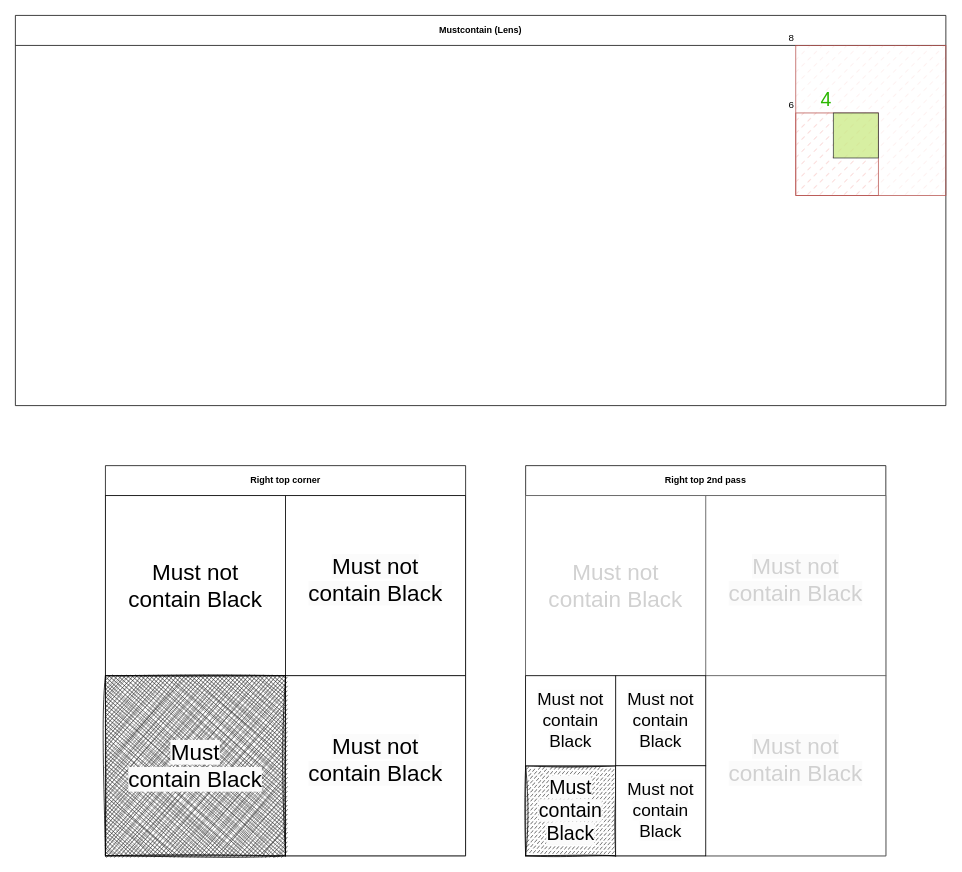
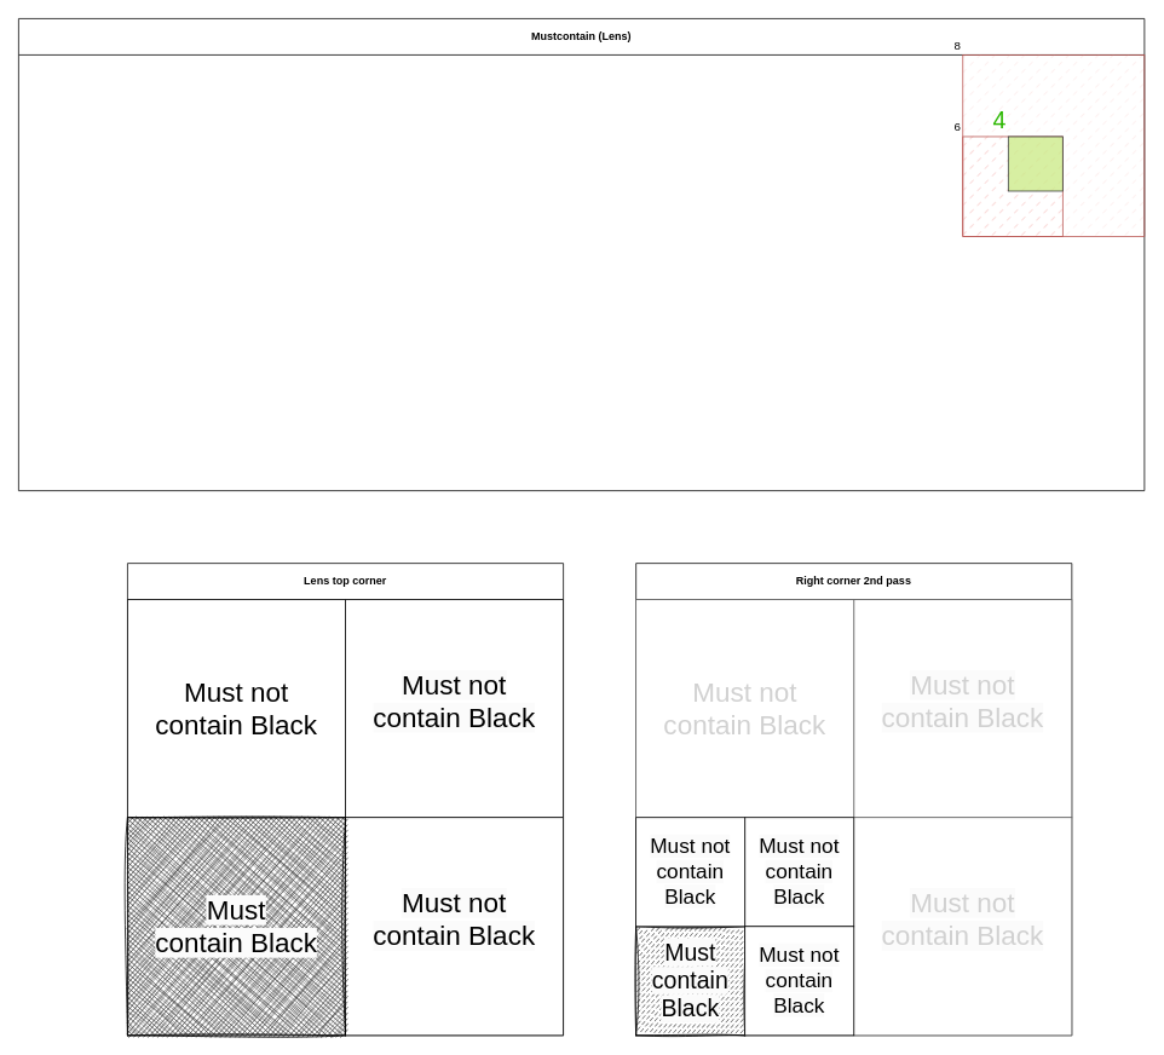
  <mxCell id="0" />
  <mxCell id="1" parent="0" />
  <mxCell id="2" value="Mustcontain (Lens)" style="swimlane;whiteSpace=wrap;html=1;startSize=40;fillStyle=hatch;" vertex="1" parent="1"><mxGeometry x="20" y="20" width="1240" height="520" as="geometry" /></mxCell>
  <mxCell id="3" value="" style="shape=image;verticalLabelPosition=top;labelBackgroundColor=default;verticalAlign=bottom;aspect=fixed;imageAspect=0;image=https://boonepeter.github.io/imgs/spotify/spotify_track_6vQN2a9QSgWcm74KEZYfDL.jpg;labelPosition=center;align=center;" vertex="1" parent="2"><mxGeometry x="120" y="160" width="1000" height="250" as="geometry" /></mxCell>
  <mxCell id="4" value="&lt;font style=&quot;font-size: 13px;&quot;&gt;8&lt;/font&gt;" style="whiteSpace=wrap;html=1;aspect=fixed;fillStyle=dashed;fillColor=#f8cecc;strokeColor=#b85450;glass=0;fillOpacity=50;align=right;labelPosition=left;verticalLabelPosition=top;verticalAlign=bottom;" vertex="1" parent="2"><mxGeometry x="1040" y="40" width="200" height="200" as="geometry" /></mxCell>
  <mxCell id="5" value="&lt;font style=&quot;font-size: 13px;&quot;&gt;6&lt;/font&gt;" style="whiteSpace=wrap;html=1;aspect=fixed;fillStyle=dashed;glass=0;fillOpacity=100;align=right;labelPosition=left;verticalLabelPosition=top;verticalAlign=bottom;fillColor=#f8cecc;strokeColor=#b85450;" vertex="1" parent="2"><mxGeometry x="1040" y="130" width="110" height="110" as="geometry" /></mxCell>
  <mxCell id="6" value="&lt;font style=&quot;font-size: 26px; color: rgb(44, 183, 0);&quot;&gt;4&lt;/font&gt;" style="whiteSpace=wrap;html=1;aspect=fixed;fillStyle=solid;fillColor=#cdeb8b;strokeColor=#36393d;glass=0;fillOpacity=80;align=right;direction=south;labelPosition=left;verticalLabelPosition=top;verticalAlign=bottom;gradientColor=none;" vertex="1" parent="2"><mxGeometry x="1090" y="130" width="60" height="60" as="geometry" /></mxCell>
- <mxCell id="7" value="Right top corner" style="swimlane;whiteSpace=wrap;html=1;startSize=40;" vertex="1" parent="1"><mxGeometry x="140" y="620" width="480" height="520" as="geometry" /></mxCell>
+ <mxCell id="7" value="Lens top corner" style="swimlane;whiteSpace=wrap;html=1;startSize=40;" vertex="1" parent="1"><mxGeometry x="140" y="620" width="480" height="520" as="geometry" /></mxCell>
  <mxCell id="8" value="&#10;&lt;span style=&quot;color: rgb(0, 0, 0); font-family: Helvetica; font-size: 30px; font-style: normal; font-variant-ligatures: normal; font-variant-caps: normal; font-weight: 400; letter-spacing: normal; orphans: 2; text-align: center; text-indent: 0px; text-transform: none; widows: 2; word-spacing: 0px; -webkit-text-stroke-width: 0px; white-space: normal; background-color: rgb(251, 251, 251); text-decoration-thickness: initial; text-decoration-style: initial; text-decoration-color: initial; display: inline !important; float: none;&quot;&gt;Must not&lt;/span&gt;&lt;br style=&quot;forced-color-adjust: none; color: rgb(0, 0, 0); font-family: Helvetica; font-size: 30px; font-style: normal; font-variant-ligatures: normal; font-variant-caps: normal; font-weight: 400; letter-spacing: normal; orphans: 2; text-align: center; text-indent: 0px; text-transform: none; widows: 2; word-spacing: 0px; -webkit-text-stroke-width: 0px; white-space: normal; background-color: rgb(251, 251, 251); text-decoration-thickness: initial; text-decoration-style: initial; text-decoration-color: initial;&quot;&gt;&lt;span style=&quot;color: rgb(0, 0, 0); font-family: Helvetica; font-size: 30px; font-style: normal; font-variant-ligatures: normal; font-variant-caps: normal; font-weight: 400; letter-spacing: normal; orphans: 2; text-align: center; text-indent: 0px; text-transform: none; widows: 2; word-spacing: 0px; -webkit-text-stroke-width: 0px; white-space: normal; background-color: rgb(251, 251, 251); text-decoration-thickness: initial; text-decoration-style: initial; text-decoration-color: initial; display: inline !important; float: none;&quot;&gt;contain Black&lt;/span&gt;&#10;&#10;" style="whiteSpace=wrap;html=1;aspect=fixed;" vertex="1" parent="7"><mxGeometry x="240" y="40" width="240" height="240" as="geometry" /></mxCell>
  <mxCell id="9" value="&lt;font style=&quot;font-size: 30px;&quot;&gt;Must not &lt;br&gt;contain Black&lt;/font&gt;" style="whiteSpace=wrap;html=1;aspect=fixed;" vertex="1" parent="7"><mxGeometry y="40" width="240" height="240" as="geometry" /></mxCell>
  <mxCell id="10" value="&#10;&lt;span style=&quot;color: rgb(0, 0, 0); font-family: Helvetica; font-size: 30px; font-style: normal; font-variant-ligatures: normal; font-variant-caps: normal; font-weight: 400; letter-spacing: normal; orphans: 2; text-align: center; text-indent: 0px; text-transform: none; widows: 2; word-spacing: 0px; -webkit-text-stroke-width: 0px; white-space: normal; background-color: rgb(251, 251, 251); text-decoration-thickness: initial; text-decoration-style: initial; text-decoration-color: initial; display: inline !important; float: none;&quot;&gt;Must not&lt;/span&gt;&lt;br style=&quot;forced-color-adjust: none; color: rgb(0, 0, 0); font-family: Helvetica; font-size: 30px; font-style: normal; font-variant-ligatures: normal; font-variant-caps: normal; font-weight: 400; letter-spacing: normal; orphans: 2; text-align: center; text-indent: 0px; text-transform: none; widows: 2; word-spacing: 0px; -webkit-text-stroke-width: 0px; white-space: normal; background-color: rgb(251, 251, 251); text-decoration-thickness: initial; text-decoration-style: initial; text-decoration-color: initial;&quot;&gt;&lt;span style=&quot;color: rgb(0, 0, 0); font-family: Helvetica; font-size: 30px; font-style: normal; font-variant-ligatures: normal; font-variant-caps: normal; font-weight: 400; letter-spacing: normal; orphans: 2; text-align: center; text-indent: 0px; text-transform: none; widows: 2; word-spacing: 0px; -webkit-text-stroke-width: 0px; white-space: normal; background-color: rgb(251, 251, 251); text-decoration-thickness: initial; text-decoration-style: initial; text-decoration-color: initial; display: inline !important; float: none;&quot;&gt;contain Black&lt;/span&gt;&#10;&#10;" style="whiteSpace=wrap;html=1;aspect=fixed;" vertex="1" parent="7"><mxGeometry x="240" y="280" width="240" height="240" as="geometry" /></mxCell>
  <mxCell id="11" value="&lt;br&gt;&lt;span style=&quot;color: rgb(0, 0, 0); font-family: Helvetica; font-size: 30px; font-style: normal; font-variant-ligatures: normal; font-variant-caps: normal; font-weight: 400; letter-spacing: normal; orphans: 2; text-align: center; text-indent: 0px; text-transform: none; widows: 2; word-spacing: 0px; -webkit-text-stroke-width: 0px; white-space: normal; background-color: rgb(251, 251, 251); text-decoration-thickness: initial; text-decoration-style: initial; text-decoration-color: initial; float: none; display: inline !important;&quot;&gt;Must&lt;/span&gt;&lt;br style=&quot;forced-color-adjust: none; color: rgb(0, 0, 0); font-family: Helvetica; font-size: 30px; font-style: normal; font-variant-ligatures: normal; font-variant-caps: normal; font-weight: 400; letter-spacing: normal; orphans: 2; text-align: center; text-indent: 0px; text-transform: none; widows: 2; word-spacing: 0px; -webkit-text-stroke-width: 0px; white-space: normal; background-color: rgb(251, 251, 251); text-decoration-thickness: initial; text-decoration-style: initial; text-decoration-color: initial;&quot;&gt;&lt;span style=&quot;color: rgb(0, 0, 0); font-family: Helvetica; font-size: 30px; font-style: normal; font-variant-ligatures: normal; font-variant-caps: normal; font-weight: 400; letter-spacing: normal; orphans: 2; text-align: center; text-indent: 0px; text-transform: none; widows: 2; word-spacing: 0px; -webkit-text-stroke-width: 0px; white-space: normal; background-color: rgb(251, 251, 251); text-decoration-thickness: initial; text-decoration-style: initial; text-decoration-color: initial; float: none; display: inline !important;&quot;&gt;contain Black&lt;/span&gt;&lt;div&gt;&lt;br/&gt;&lt;/div&gt;" style="whiteSpace=wrap;html=1;aspect=fixed;fillStyle=cross-hatch;fillColor=#222222;sketch=1;curveFitting=1;jiggle=2;shadow=0;" vertex="1" parent="7"><mxGeometry y="280" width="240" height="240" as="geometry" /></mxCell>
- <mxCell id="12" value="Right top 2nd pass" style="swimlane;whiteSpace=wrap;html=1;startSize=40;" vertex="1" parent="1"><mxGeometry x="700" y="620" width="480" height="520" as="geometry" /></mxCell>
+ <mxCell id="12" value="Right corner 2nd pass" style="swimlane;whiteSpace=wrap;html=1;startSize=40;" vertex="1" parent="1"><mxGeometry x="700" y="620" width="480" height="520" as="geometry" /></mxCell>
  <mxCell id="13" value="&#10;&lt;span style=&quot;font-family: Helvetica; font-size: 30px; font-style: normal; font-variant-ligatures: normal; font-variant-caps: normal; font-weight: 400; letter-spacing: normal; orphans: 2; text-align: center; text-indent: 0px; text-transform: none; widows: 2; word-spacing: 0px; -webkit-text-stroke-width: 0px; white-space: normal; background-color: rgb(251, 251, 251); text-decoration-thickness: initial; text-decoration-style: initial; text-decoration-color: initial; float: none; display: inline !important;&quot;&gt;Must not&lt;/span&gt;&lt;br style=&quot;forced-color-adjust: none; font-family: Helvetica; font-size: 30px; font-style: normal; font-variant-ligatures: normal; font-variant-caps: normal; font-weight: 400; letter-spacing: normal; orphans: 2; text-align: center; text-indent: 0px; text-transform: none; widows: 2; word-spacing: 0px; -webkit-text-stroke-width: 0px; white-space: normal; background-color: rgb(251, 251, 251); text-decoration-thickness: initial; text-decoration-style: initial; text-decoration-color: initial;&quot;&gt;&lt;span style=&quot;font-family: Helvetica; font-size: 30px; font-style: normal; font-variant-ligatures: normal; font-variant-caps: normal; font-weight: 400; letter-spacing: normal; orphans: 2; text-align: center; text-indent: 0px; text-transform: none; widows: 2; word-spacing: 0px; -webkit-text-stroke-width: 0px; white-space: normal; background-color: rgb(251, 251, 251); text-decoration-thickness: initial; text-decoration-style: initial; text-decoration-color: initial; float: none; display: inline !important;&quot;&gt;contain Black&lt;/span&gt;&#10;&#10;" style="whiteSpace=wrap;html=1;aspect=fixed;strokeColor=#616161;fontColor=#D1D1D1;" vertex="1" parent="12"><mxGeometry x="240" y="40" width="240" height="240" as="geometry" /></mxCell>
  <mxCell id="14" value="&lt;font style=&quot;font-size: 30px;&quot;&gt;Must not &lt;br&gt;contain Black&lt;/font&gt;" style="whiteSpace=wrap;html=1;aspect=fixed;strokeColor=#616161;fontColor=#D1D1D1;" vertex="1" parent="12"><mxGeometry y="40" width="240" height="240" as="geometry" /></mxCell>
  <mxCell id="15" value="&#10;&lt;span style=&quot;font-family: Helvetica; font-size: 30px; font-style: normal; font-variant-ligatures: normal; font-variant-caps: normal; font-weight: 400; letter-spacing: normal; orphans: 2; text-align: center; text-indent: 0px; text-transform: none; widows: 2; word-spacing: 0px; -webkit-text-stroke-width: 0px; white-space: normal; background-color: rgb(251, 251, 251); text-decoration-thickness: initial; text-decoration-style: initial; text-decoration-color: initial; float: none; display: inline !important;&quot;&gt;Must not&lt;/span&gt;&lt;br style=&quot;forced-color-adjust: none; font-family: Helvetica; font-size: 30px; font-style: normal; font-variant-ligatures: normal; font-variant-caps: normal; font-weight: 400; letter-spacing: normal; orphans: 2; text-align: center; text-indent: 0px; text-transform: none; widows: 2; word-spacing: 0px; -webkit-text-stroke-width: 0px; white-space: normal; background-color: rgb(251, 251, 251); text-decoration-thickness: initial; text-decoration-style: initial; text-decoration-color: initial;&quot;&gt;&lt;span style=&quot;font-family: Helvetica; font-size: 30px; font-style: normal; font-variant-ligatures: normal; font-variant-caps: normal; font-weight: 400; letter-spacing: normal; orphans: 2; text-align: center; text-indent: 0px; text-transform: none; widows: 2; word-spacing: 0px; -webkit-text-stroke-width: 0px; white-space: normal; background-color: rgb(251, 251, 251); text-decoration-thickness: initial; text-decoration-style: initial; text-decoration-color: initial; float: none; display: inline !important;&quot;&gt;contain Black&lt;/span&gt;&#10;&#10;" style="whiteSpace=wrap;html=1;aspect=fixed;strokeColor=#616161;fontColor=#D1D1D1;" vertex="1" parent="12"><mxGeometry x="240" y="280" width="240" height="240" as="geometry" /></mxCell>
  <mxCell id="16" value="&lt;font style=&quot;font-size: 26px;&quot;&gt;&lt;span style=&quot;color: rgb(0, 0, 0); font-family: Helvetica; font-style: normal; font-variant-ligatures: normal; font-variant-caps: normal; font-weight: 400; letter-spacing: normal; orphans: 2; text-align: center; text-indent: 0px; text-transform: none; widows: 2; word-spacing: 0px; -webkit-text-stroke-width: 0px; white-space: normal; background-color: rgb(251, 251, 251); text-decoration-thickness: initial; text-decoration-style: initial; text-decoration-color: initial; float: none; display: inline !important;&quot;&gt;Must&lt;/span&gt;&lt;br style=&quot;forced-color-adjust: none; color: rgb(0, 0, 0); font-family: Helvetica; font-style: normal; font-variant-ligatures: normal; font-variant-caps: normal; font-weight: 400; letter-spacing: normal; orphans: 2; text-align: center; text-indent: 0px; text-transform: none; widows: 2; word-spacing: 0px; -webkit-text-stroke-width: 0px; white-space: normal; background-color: rgb(251, 251, 251); text-decoration-thickness: initial; text-decoration-style: initial; text-decoration-color: initial;&quot;&gt;&lt;span style=&quot;color: rgb(0, 0, 0); font-family: Helvetica; font-style: normal; font-variant-ligatures: normal; font-variant-caps: normal; font-weight: 400; letter-spacing: normal; orphans: 2; text-align: center; text-indent: 0px; text-transform: none; widows: 2; word-spacing: 0px; -webkit-text-stroke-width: 0px; white-space: normal; background-color: rgb(251, 251, 251); text-decoration-thickness: initial; text-decoration-style: initial; text-decoration-color: initial; float: none; display: inline !important;&quot;&gt;contain Black&lt;/span&gt;&lt;/font&gt;" style="whiteSpace=wrap;html=1;aspect=fixed;fillStyle=dashed;fillColor=#222222;sketch=1;curveFitting=1;jiggle=2;" vertex="1" parent="12"><mxGeometry y="400" width="120" height="120" as="geometry" /></mxCell>
  <mxCell id="17" value="&lt;font style=&quot;&quot;&gt;&lt;font style=&quot;font-size: 23px;&quot;&gt;&lt;span style=&quot;color: rgb(0, 0, 0); font-family: Helvetica; font-style: normal; font-variant-ligatures: normal; font-variant-caps: normal; font-weight: 400; letter-spacing: normal; orphans: 2; text-align: center; text-indent: 0px; text-transform: none; widows: 2; word-spacing: 0px; -webkit-text-stroke-width: 0px; white-space: normal; background-color: rgb(251, 251, 251); text-decoration-thickness: initial; text-decoration-style: initial; text-decoration-color: initial; float: none; display: inline !important;&quot;&gt;Must not&lt;/span&gt;&lt;br style=&quot;forced-color-adjust: none; color: rgb(0, 0, 0); font-family: Helvetica; font-style: normal; font-variant-ligatures: normal; font-variant-caps: normal; font-weight: 400; letter-spacing: normal; orphans: 2; text-align: center; text-indent: 0px; text-transform: none; widows: 2; word-spacing: 0px; -webkit-text-stroke-width: 0px; white-space: normal; background-color: rgb(251, 251, 251); text-decoration-thickness: initial; text-decoration-style: initial; text-decoration-color: initial;&quot;&gt;&lt;span style=&quot;color: rgb(0, 0, 0); font-family: Helvetica; font-style: normal; font-variant-ligatures: normal; font-variant-caps: normal; font-weight: 400; letter-spacing: normal; orphans: 2; text-align: center; text-indent: 0px; text-transform: none; widows: 2; word-spacing: 0px; -webkit-text-stroke-width: 0px; white-space: normal; background-color: rgb(251, 251, 251); text-decoration-thickness: initial; text-decoration-style: initial; text-decoration-color: initial; float: none; display: inline !important;&quot;&gt;contain Black&lt;/span&gt;&lt;/font&gt;&lt;br&gt;&lt;/font&gt;" style="whiteSpace=wrap;html=1;aspect=fixed;" vertex="1" parent="12"><mxGeometry x="120" y="280" width="120" height="120" as="geometry" /></mxCell>
  <mxCell id="18" value="&lt;font style=&quot;&quot;&gt;&lt;font style=&quot;font-size: 23px;&quot;&gt;&lt;span style=&quot;color: rgb(0, 0, 0); font-family: Helvetica; font-style: normal; font-variant-ligatures: normal; font-variant-caps: normal; font-weight: 400; letter-spacing: normal; orphans: 2; text-align: center; text-indent: 0px; text-transform: none; widows: 2; word-spacing: 0px; -webkit-text-stroke-width: 0px; white-space: normal; background-color: rgb(251, 251, 251); text-decoration-thickness: initial; text-decoration-style: initial; text-decoration-color: initial; float: none; display: inline !important;&quot;&gt;Must not&lt;/span&gt;&lt;br style=&quot;forced-color-adjust: none; color: rgb(0, 0, 0); font-family: Helvetica; font-style: normal; font-variant-ligatures: normal; font-variant-caps: normal; font-weight: 400; letter-spacing: normal; orphans: 2; text-align: center; text-indent: 0px; text-transform: none; widows: 2; word-spacing: 0px; -webkit-text-stroke-width: 0px; white-space: normal; background-color: rgb(251, 251, 251); text-decoration-thickness: initial; text-decoration-style: initial; text-decoration-color: initial;&quot;&gt;&lt;span style=&quot;color: rgb(0, 0, 0); font-family: Helvetica; font-style: normal; font-variant-ligatures: normal; font-variant-caps: normal; font-weight: 400; letter-spacing: normal; orphans: 2; text-align: center; text-indent: 0px; text-transform: none; widows: 2; word-spacing: 0px; -webkit-text-stroke-width: 0px; white-space: normal; background-color: rgb(251, 251, 251); text-decoration-thickness: initial; text-decoration-style: initial; text-decoration-color: initial; float: none; display: inline !important;&quot;&gt;contain Black&lt;/span&gt;&lt;/font&gt;&lt;br&gt;&lt;/font&gt;" style="whiteSpace=wrap;html=1;aspect=fixed;" vertex="1" parent="12"><mxGeometry y="280" width="120" height="120" as="geometry" /></mxCell>
  <mxCell id="19" value="&lt;font style=&quot;&quot;&gt;&lt;font style=&quot;font-size: 23px;&quot;&gt;&lt;span style=&quot;color: rgb(0, 0, 0); font-family: Helvetica; font-style: normal; font-variant-ligatures: normal; font-variant-caps: normal; font-weight: 400; letter-spacing: normal; orphans: 2; text-align: center; text-indent: 0px; text-transform: none; widows: 2; word-spacing: 0px; -webkit-text-stroke-width: 0px; white-space: normal; background-color: rgb(251, 251, 251); text-decoration-thickness: initial; text-decoration-style: initial; text-decoration-color: initial; float: none; display: inline !important;&quot;&gt;Must not&lt;/span&gt;&lt;br style=&quot;forced-color-adjust: none; color: rgb(0, 0, 0); font-family: Helvetica; font-style: normal; font-variant-ligatures: normal; font-variant-caps: normal; font-weight: 400; letter-spacing: normal; orphans: 2; text-align: center; text-indent: 0px; text-transform: none; widows: 2; word-spacing: 0px; -webkit-text-stroke-width: 0px; white-space: normal; background-color: rgb(251, 251, 251); text-decoration-thickness: initial; text-decoration-style: initial; text-decoration-color: initial;&quot;&gt;&lt;span style=&quot;color: rgb(0, 0, 0); font-family: Helvetica; font-style: normal; font-variant-ligatures: normal; font-variant-caps: normal; font-weight: 400; letter-spacing: normal; orphans: 2; text-align: center; text-indent: 0px; text-transform: none; widows: 2; word-spacing: 0px; -webkit-text-stroke-width: 0px; white-space: normal; background-color: rgb(251, 251, 251); text-decoration-thickness: initial; text-decoration-style: initial; text-decoration-color: initial; float: none; display: inline !important;&quot;&gt;contain Black&lt;/span&gt;&lt;/font&gt;&lt;br&gt;&lt;/font&gt;" style="whiteSpace=wrap;html=1;aspect=fixed;" vertex="1" parent="12"><mxGeometry x="120" y="400" width="120" height="120" as="geometry" /></mxCell>
